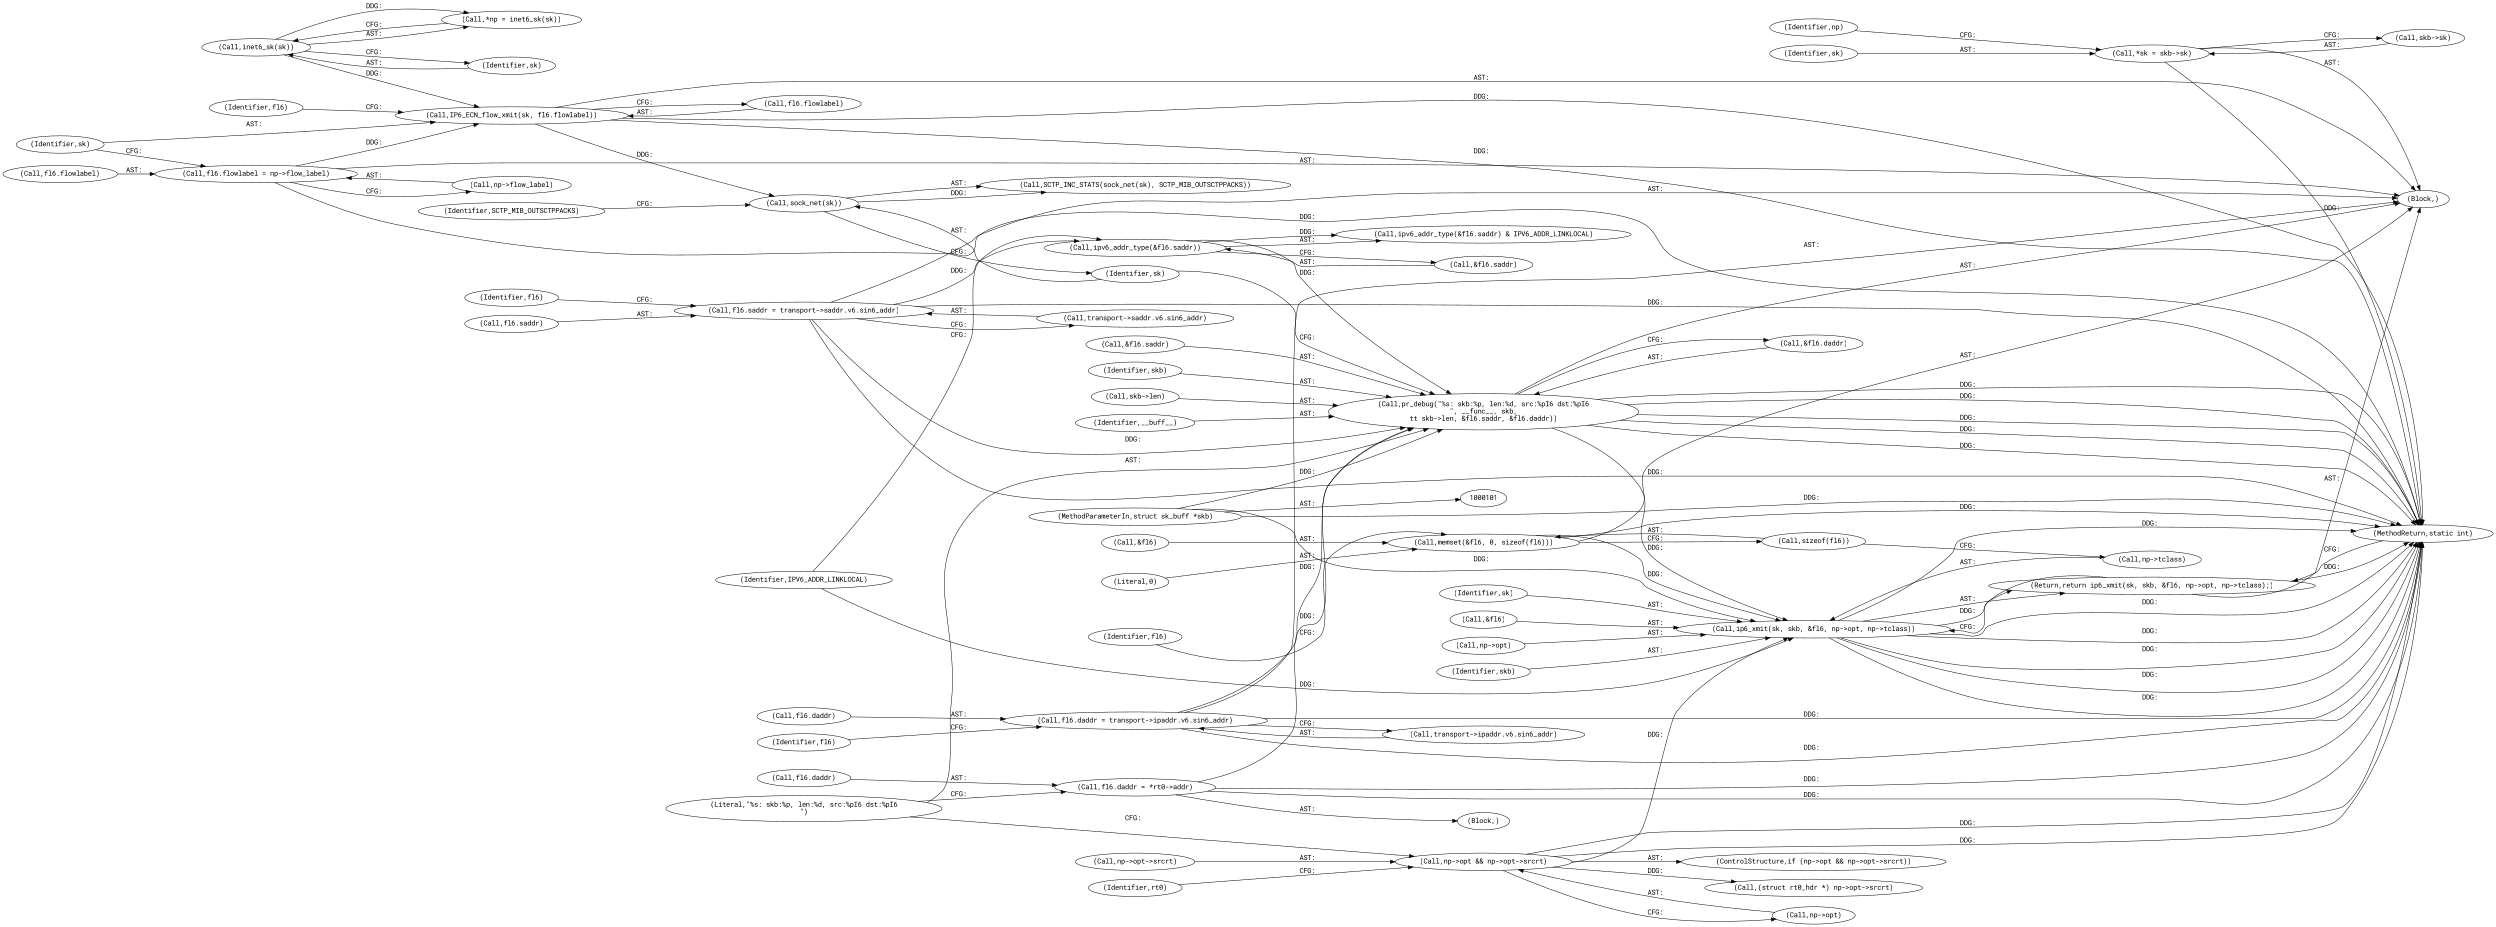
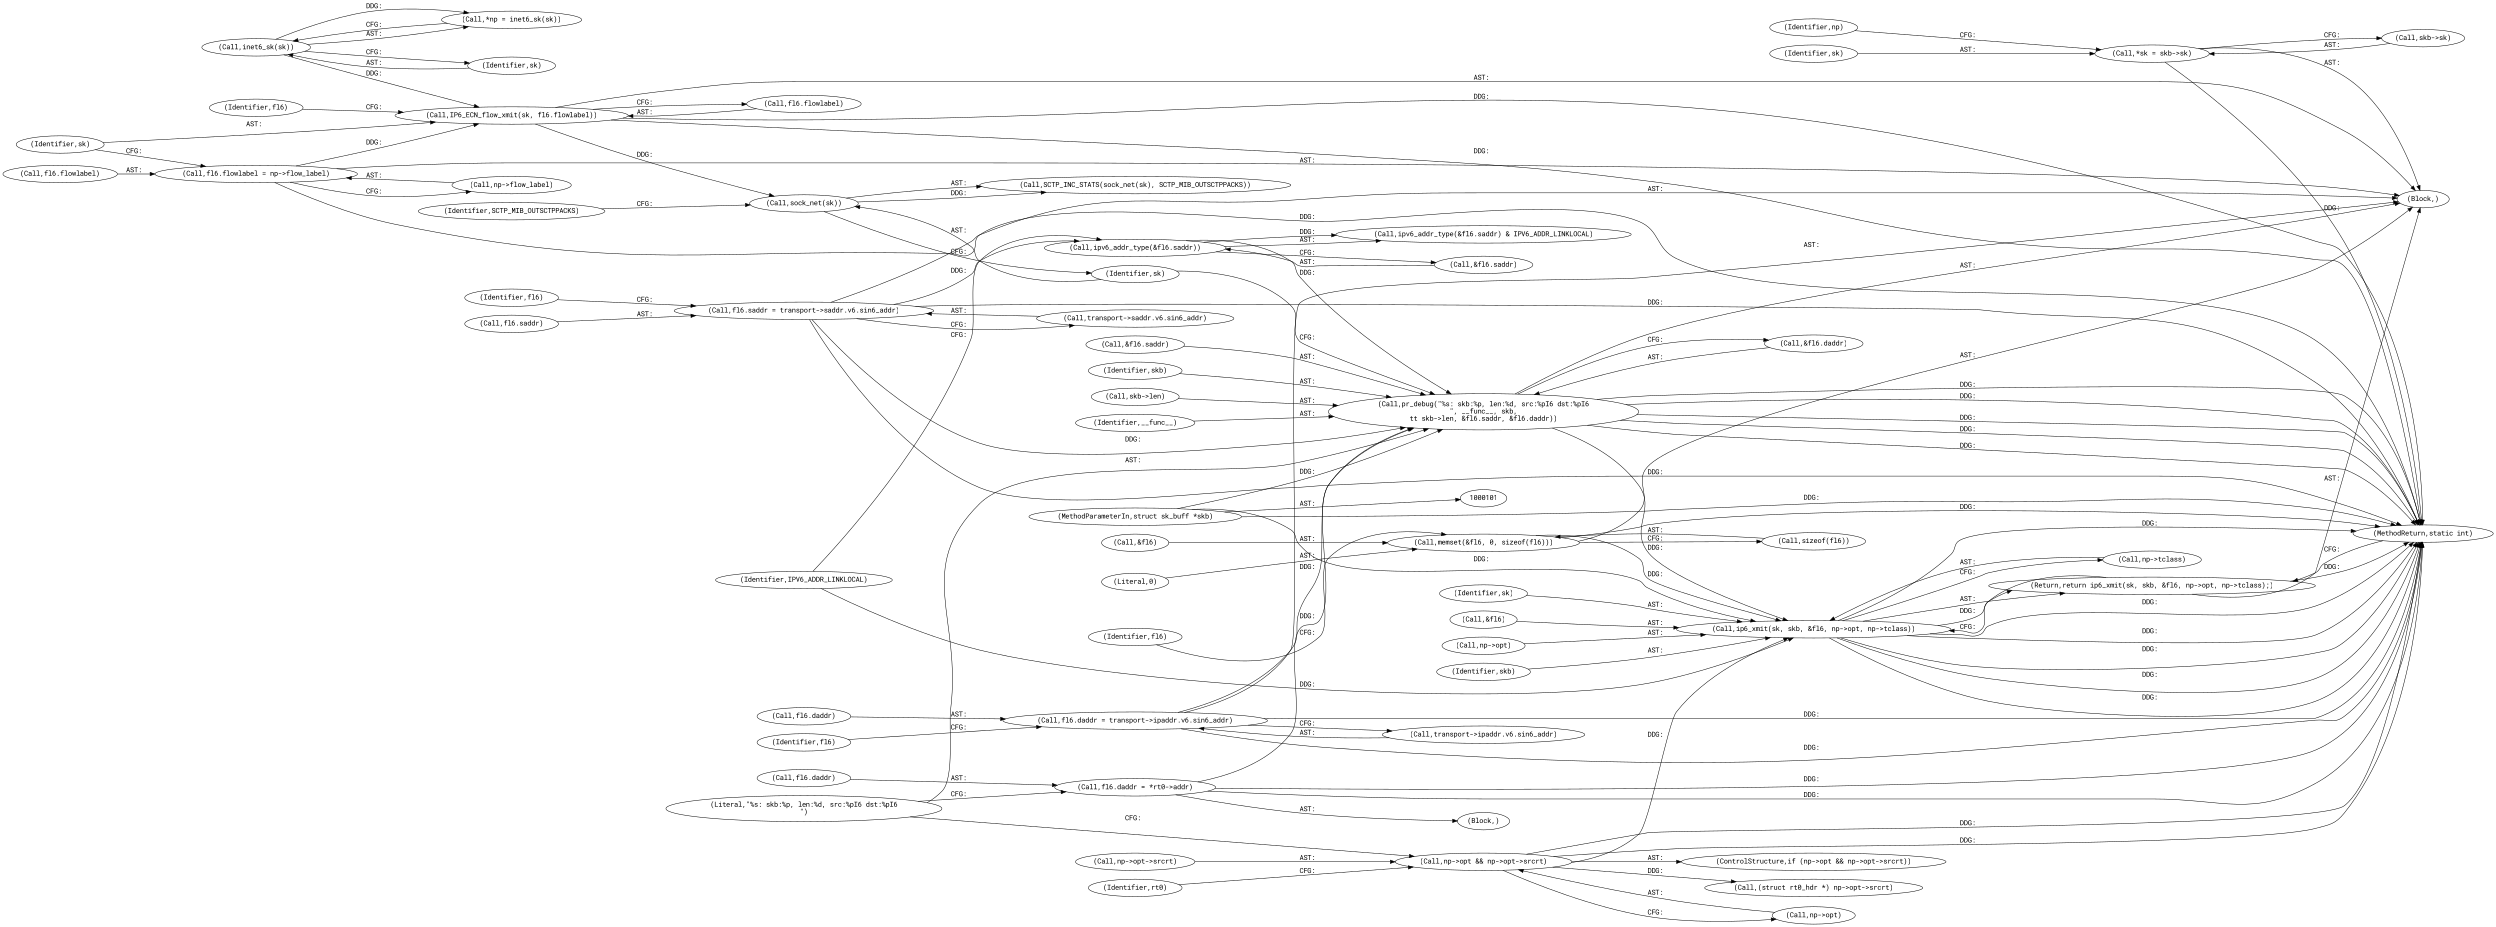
  digraph {
    fontname="Roboto Mono"
    rankdir=LR
    node [fontname="Roboto Mono"]
    edge [fontname="Roboto Mono"]
    n1 [label="(Call,ip6_xmit(sk, skb, &fl6, np->opt, np->tclass))"]
    n2 [label="(Return,return ip6_xmit(sk, skb, &fl6, np->opt, np->tclass);)"]
    n3 [label="(Call,np->tclass)"]
    n4 [label="(MethodReturn,static int)"]
    n5 [label="(Block,)"]
    n6 [label="(Call,sock_net(sk))"]
    n7 [label="(Identifier,sk)"]
    n8 [label="(Call,SCTP_INC_STATS(sock_net(sk), SCTP_MIB_OUTSCTPPACKS))"]
    n9 [label="(Call,pr_debug(\"%s: skb:%p, len:%d, src:%pI6 dst:%pI6\n\", __func__, skb,\n\t\t skb->len, &fl6.saddr, &fl6.daddr))"]
    n10 [label="(Call,IP6_ECN_flow_xmit(sk, fl6.flowlabel))"]
    n11 [label="(Call,fl6.flowlabel)"]
    n12 [label="(Call,inet6_sk(sk))"]
    n13 [label="(Call,*np = inet6_sk(sk))"]
    n14 [label="(Identifier,sk)"]
    n15 [label="(Call,*sk = skb->sk)"]
    n16 [label="(Call,skb->sk)"]
    n17 [label="(Call,fl6.flowlabel = np->flow_label)"]
    n18 [label="(Call,np->flow_label)"]
    n19 [label="(Call,&fl6.daddr)"]
    n20 [label="(MethodParameterIn,struct sk_buff *skb)"]
    1000101
    n22 [label="(Call,fl6.saddr = transport->saddr.v6.sin6_addr)"]
    n23 [label="(Call,ipv6_addr_type(&fl6.saddr))"]
    n24 [label="(Call,transport->saddr.v6.sin6_addr)"]
    n25 [label="(Call,&fl6.saddr)"]
    n26 [label="(Call,ipv6_addr_type(&fl6.saddr) & IPV6_ADDR_LINKLOCAL)"]
    n27 [label="(Call,fl6.daddr = *rt0->addr)"]
    n28 [label="(Block,)"]
    n29 [label="(Call,fl6.daddr = transport->ipaddr.v6.sin6_addr)"]
    n30 [label="(Call,transport->ipaddr.v6.sin6_addr)"]
    n31 [label="(Call,memset(&fl6, 0, sizeof(fl6)))"]
    n32 [label="(Call,sizeof(fl6))"]
    n33 [label="(Call,np->opt && np->opt->srcrt)"]
    n34 [label="(ControlStructure,if (np->opt && np->opt->srcrt))"]
    n35 [label="(Call,(struct rt0_hdr *) np->opt->srcrt)"]
    n36 [label="(Call,np->opt)"]
    n37 [label="(Call,np->opt->srcrt)"]
    n38 [label="(Identifier,fl6)"]
    n39 [label="(Identifier,fl6)"]
    n40 [label="(Identifier,SCTP_MIB_OUTSCTPPACKS)"]
    n41 [label="(Identifier,np)"]
    n42 [label="(Call,&fl6)"]
    n43 [label="(Identifier,skb)"]
    n44 [label="(Call,fl6.saddr)"]
    n45 [label="(Call,fl6.daddr)"]
    n46 [label="(Identifier,IPV6_ADDR_LINKLOCAL)"]
    n47 [label="(Identifier,fl6)"]
    n48 [label="(Identifier,rt0)"]
    n49 [label="(Call,skb->len)"]
    n50 [label="(Call,fl6.flowlabel)"]
    n51 [label="(Call,&fl6)"]
    n52 [label="(Call,np->opt)"]
    n53 [label="(Identifier,sk)"]
-   n54 [label="(Identifier,__buff__)"]
+   n54 [label="(Identifier,__func__)"]
    n55 [label="(Identifier,skb)"]
    n56 [label="(Identifier,sk)"]
    n57 [label="(Call,fl6.daddr)"]
    n58 [label="(Literal,\"%s: skb:%p, len:%d, src:%pI6 dst:%pI6\n\")"]
    n59 [label="(Identifier,sk)"]
    n60 [label="(Literal,0)"]
    n61 [label="(Call,&fl6.saddr)"]
    n62 [label="(Identifier,fl6)"]
    n1 -> n2 [label="AST: "]
    n1 -> n2 [label="DDG: "]
-   n32 -> n3 [label="CFG: "]
+   n1 -> n3 [label="CFG: "]
    n1 -> n4 [label="DDG: "]
    n1 -> n4 [label="DDG: "]
    n1 -> n4 [label="DDG: "]
    n1 -> n4 [label="DDG: "]
    n1 -> n4 [label="DDG: "]
    n1 -> n4 [label="DDG: "]
    n2 -> n1 [label="CFG: "]
    n2 -> n4 [label="DDG: "]
    n2 -> n5 [label="AST: "]
    n3 -> n1 [label="AST: "]
    n4 -> n2 [label="CFG: "]
    n6 -> n7 [label="CFG: "]
    n6 -> n8 [label="AST: "]
    n6 -> n8 [label="DDG: "]
    n7 -> n6 [label="AST: "]
    n7 -> n9 [label="CFG: "]
    n9 -> n1 [label="DDG: "]
    n9 -> n4 [label="DDG: "]
    n9 -> n4 [label="DDG: "]
    n9 -> n4 [label="DDG: "]
    n9 -> n4 [label="DDG: "]
    n9 -> n4 [label="DDG: "]
    n9 -> n5 [label="AST: "]
    n9 -> n19 [label="CFG: "]
    n10 -> n4 [label="DDG: "]
    n10 -> n4 [label="DDG: "]
    n10 -> n5 [label="AST: "]
    n10 -> n6 [label="DDG: "]
    n10 -> n11 [label="CFG: "]
    n11 -> n10 [label="AST: "]
    n12 -> n10 [label="DDG: "]
    n12 -> n13 [label="AST: "]
    n12 -> n13 [label="DDG: "]
    n12 -> n14 [label="CFG: "]
    n13 -> n12 [label="CFG: "]
    n14 -> n12 [label="AST: "]
    n15 -> n4 [label="DDG: "]
    n15 -> n5 [label="AST: "]
    n15 -> n16 [label="CFG: "]
    n16 -> n15 [label="AST: "]
    n17 -> n4 [label="DDG: "]
    n17 -> n5 [label="AST: "]
    n17 -> n10 [label="DDG: "]
    n17 -> n18 [label="CFG: "]
    n18 -> n17 [label="AST: "]
    n19 -> n9 [label="AST: "]
    n20 -> n1 [label="DDG: "]
    n20 -> n4 [label="DDG: "]
    n20 -> n9 [label="DDG: "]
    n20 -> 1000101 [label="AST: "]
    n22 -> n4 [label="DDG: "]
    n22 -> n4 [label="DDG: "]
    n22 -> n5 [label="AST: "]
    n22 -> n9 [label="DDG: "]
    n22 -> n23 [label="DDG: "]
    n22 -> n24 [label="CFG: "]
    n23 -> n9 [label="DDG: "]
    n23 -> n25 [label="CFG: "]
    n23 -> n26 [label="AST: "]
    n23 -> n26 [label="DDG: "]
    n24 -> n22 [label="AST: "]
    n25 -> n23 [label="AST: "]
    n27 -> n4 [label="DDG: "]
    n27 -> n4 [label="DDG: "]
    n27 -> n9 [label="DDG: "]
    n27 -> n28 [label="AST: "]
    n29 -> n4 [label="DDG: "]
    n29 -> n4 [label="DDG: "]
    n29 -> n5 [label="AST: "]
    n29 -> n9 [label="DDG: "]
    n29 -> n30 [label="CFG: "]
    n30 -> n29 [label="AST: "]
    n31 -> n1 [label="DDG: "]
    n31 -> n4 [label="DDG: "]
    n31 -> n5 [label="AST: "]
    n31 -> n32 [label="CFG: "]
    n32 -> n31 [label="AST: "]
    n33 -> n1 [label="DDG: "]
    n33 -> n4 [label="DDG: "]
    n33 -> n4 [label="DDG: "]
    n33 -> n34 [label="AST: "]
    n33 -> n35 [label="DDG: "]
    n33 -> n36 [label="CFG: "]
    n36 -> n33 [label="AST: "]
    n37 -> n33 [label="AST: "]
    n38 -> n31 [label="CFG: "]
    n39 -> n22 [label="CFG: "]
    n40 -> n6 [label="CFG: "]
    n41 -> n15 [label="CFG: "]
    n42 -> n1 [label="AST: "]
    n43 -> n9 [label="AST: "]
    n44 -> n22 [label="AST: "]
    n45 -> n27 [label="AST: "]
    n46 -> n1 [label="DDG: "]
    n46 -> n23 [label="CFG: "]
    n47 -> n10 [label="CFG: "]
    n48 -> n33 [label="CFG: "]
    n49 -> n9 [label="AST: "]
    n50 -> n17 [label="AST: "]
    n51 -> n31 [label="AST: "]
    n52 -> n1 [label="AST: "]
    n53 -> n10 [label="AST: "]
    n53 -> n17 [label="CFG: "]
    n54 -> n9 [label="AST: "]
    n55 -> n1 [label="AST: "]
    n56 -> n1 [label="AST: "]
    n57 -> n29 [label="AST: "]
    n58 -> n9 [label="AST: "]
    n58 -> n27 [label="CFG: "]
    n58 -> n33 [label="CFG: "]
    n59 -> n15 [label="AST: "]
    n60 -> n31 [label="AST: "]
    n61 -> n9 [label="AST: "]
    n62 -> n29 [label="CFG: "]
  }
